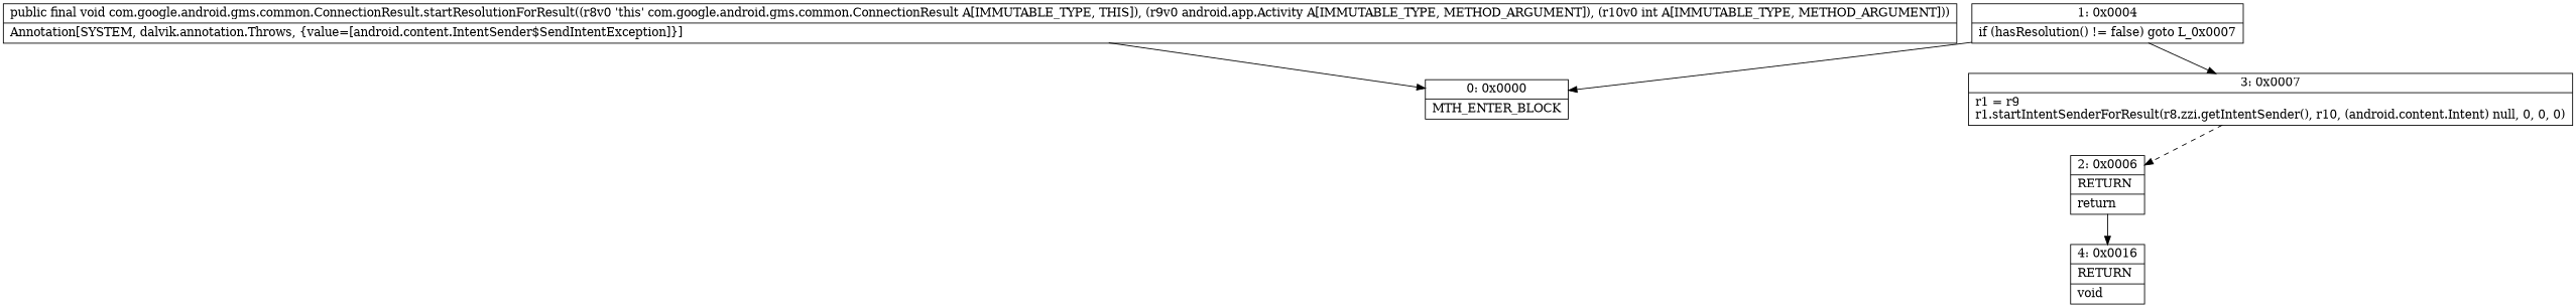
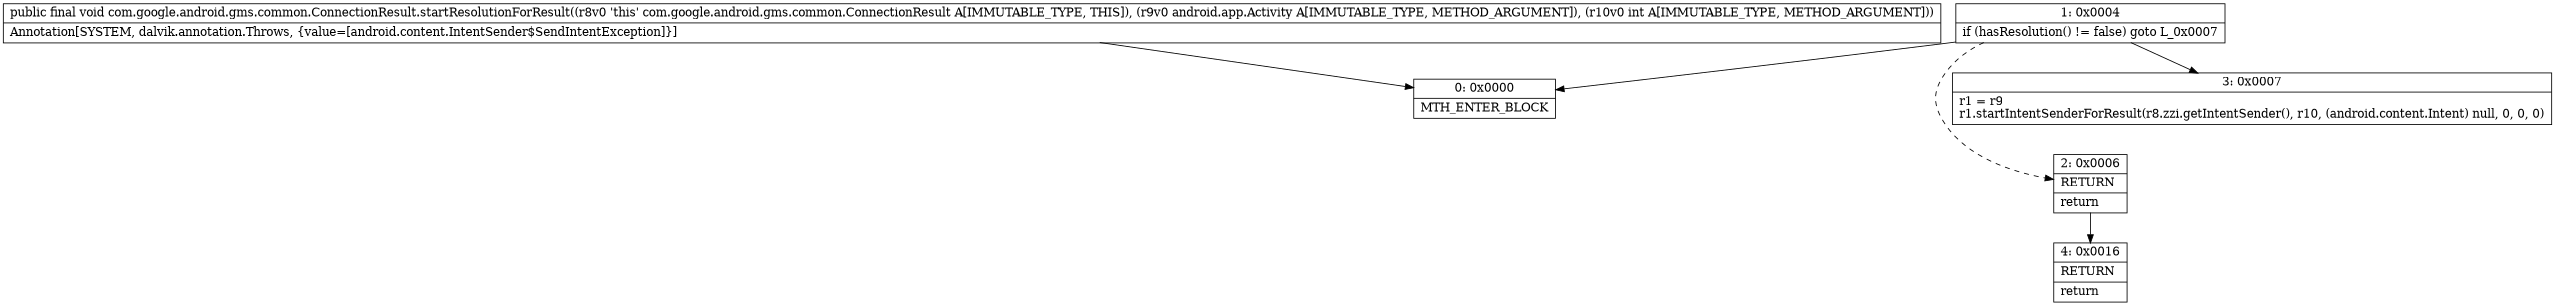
  digraph {
    node [shape=record]
    n1 [label="{0\:\ 0x0000|MTH_ENTER_BLOCK\l}"]
    n2 [label="{1\:\ 0x0004|if (hasResolution() != false) goto L_0x0007\l}"]
    n3 [label="{2\:\ 0x0006|RETURN\l|return\l}"]
    n4 [label="{3\:\ 0x0007|r1 = r9\lr1.startIntentSenderForResult(r8.zzi.getIntentSender(), r10, (android.content.Intent) null, 0, 0, 0)\l}"]
-   n5 [label="{4\:\ 0x0016|RETURN\l|void\l}"]
+   n5 [label="{4\:\ 0x0016|RETURN\l|return\l}"]
    n6 [label="{public final void com.google.android.gms.common.ConnectionResult.startResolutionForResult((r8v0 'this' com.google.android.gms.common.ConnectionResult A[IMMUTABLE_TYPE, THIS]), (r9v0 android.app.Activity A[IMMUTABLE_TYPE, METHOD_ARGUMENT]), (r10v0 int A[IMMUTABLE_TYPE, METHOD_ARGUMENT]))  | Annotation[SYSTEM, dalvik.annotation.Throws, \{value=[android.content.IntentSender$SendIntentException]\}]\l}"]
    n2 -> n1
-   n4 -> n3 [style=dashed]
+   n2 -> n3 [style=dashed]
    n2 -> n4
    n3 -> n5
    n6 -> n1
  }
